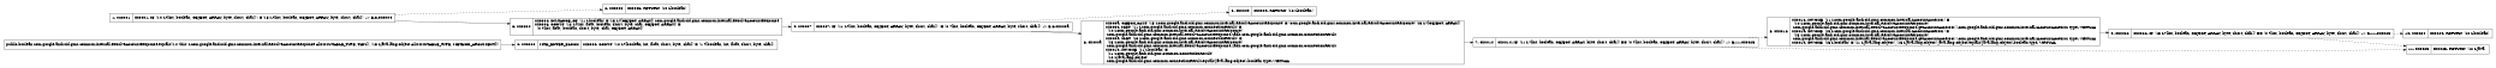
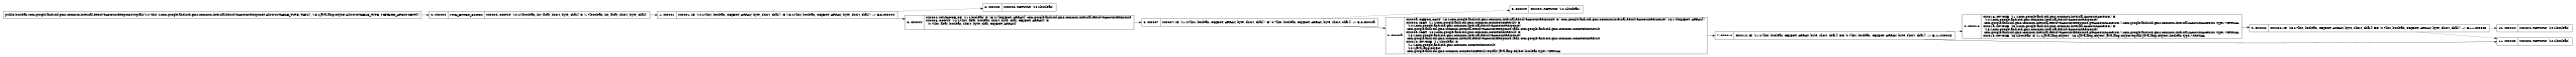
  digraph {
    rankdir=LR
    node [shape=record]
    n1 [label="{0\:\ 0x0000|MTH_ENTER_BLOCK\l|0x0000: CONST  (r0 I:?[boolean, int, float, short, byte, char]) = (1 ?[boolean, int, float, short, byte, char]) \l}"]
    n2 [label="{1\:\ 0x0001|0x0001: IF  (r4 I:?[int, boolean, OBJECT, ARRAY, byte, short, char]) != (r5 I:?[int, boolean, OBJECT, ARRAY, byte, short, char])  \-\> B:3:0x0004 \l}"]
    n3 [label="{2\:\ 0x0003|0x0003: RETURN  (r0 I:boolean) \l}"]
    n4 [label="{3\:\ 0x0004|0x0004: INSTANCE_OF  (r1 I:boolean) = (r5 I:?[OBJECT, ARRAY]) com.google.android.gms.common.internal.ResolveAccountResponse \l0x0006: CONST  (r2 I:?[int, float, boolean, short, byte, char, OBJECT, ARRAY]) = \l  (0 ?[int, float, boolean, short, byte, char, OBJECT, ARRAY])\l \l}"]
    n5 [label="{4\:\ 0x0007|0x0007: IF  (r1 I:?[int, boolean, OBJECT, ARRAY, byte, short, char]) != (0 ?[int, boolean, OBJECT, ARRAY, byte, short, char])  \-\> B:6:0x000a \l}"]
    n6 [label="{5\:\ 0x0009|0x0009: RETURN  (r2 I:boolean) \l}"]
    n7 [label="{6\:\ 0x000a|0x000a: CHECK_CAST  (r5 I:com.google.android.gms.common.internal.ResolveAccountResponse) = (com.google.android.gms.common.internal.ResolveAccountResponse) (r5 I:?[OBJECT, ARRAY]) \l0x000c: IGET  (r1 I:com.google.android.gms.common.ConnectionResult) = \l  (r4 I:com.google.android.gms.common.internal.ResolveAccountResponse)\l com.google.android.gms.common.internal.ResolveAccountResponse.zadh com.google.android.gms.common.ConnectionResult \l0x000e: IGET  (r3 I:com.google.android.gms.common.ConnectionResult) = \l  (r5 I:com.google.android.gms.common.internal.ResolveAccountResponse)\l com.google.android.gms.common.internal.ResolveAccountResponse.zadh com.google.android.gms.common.ConnectionResult \l0x0010: INVOKE  (r1 I:boolean) = \l  (r1 I:com.google.android.gms.common.ConnectionResult)\l  (r0 I:java.lang.Object)\l com.google.android.gms.common.ConnectionResult.equals(java.lang.Object):boolean type: VIRTUAL \l}"]
    n8 [label="{7\:\ 0x0014|0x0014: IF  (r1 I:?[int, boolean, OBJECT, ARRAY, byte, short, char]) == (0 ?[int, boolean, OBJECT, ARRAY, byte, short, char])  \-\> B:11:0x0025 \l}"]
    n9 [label="{8\:\ 0x0016|0x0016: INVOKE  (r1 I:com.google.android.gms.common.internal.IAccountAccessor) = \l  (r4 I:com.google.android.gms.common.internal.ResolveAccountResponse)\l com.google.android.gms.common.internal.ResolveAccountResponse.getAccountAccessor():com.google.android.gms.common.internal.IAccountAccessor type: VIRTUAL \l0x001a: INVOKE  (r5 I:com.google.android.gms.common.internal.IAccountAccessor) = \l  (r5 I:com.google.android.gms.common.internal.ResolveAccountResponse)\l com.google.android.gms.common.internal.ResolveAccountResponse.getAccountAccessor():com.google.android.gms.common.internal.IAccountAccessor type: VIRTUAL \l0x001e: INVOKE  (r5 I:boolean) = (r1 I:java.lang.Object), (r5 I:java.lang.Object) java.lang.Object.equals(java.lang.Object):boolean type: VIRTUAL \l}"]
-   n10 [label="{11\:\ 0x0025|0x0025: RETURN  (r2 I:java) \l}"]
+   n10 [label="{11\:\ 0x0025|0x0025: RETURN  (r2 I:boolean) \l}"]
    n11 [label="{9\:\ 0x0022|0x0022: IF  (r5 I:?[int, boolean, OBJECT, ARRAY, byte, short, char]) == (0 ?[int, boolean, OBJECT, ARRAY, byte, short, char])  \-\> B:11:0x0025 \l}"]
    n12 [label="{10\:\ 0x0024|0x0024: RETURN  (r0 I:boolean) \l}"]
    n13 [label="{public boolean com.google.android.gms.common.internal.ResolveAccountResponse.equals((r4 'this' I:com.google.android.gms.common.internal.ResolveAccountResponse A[IMMUTABLE_TYPE, THIS]), (r5 I:java.lang.Object A[IMMUTABLE_TYPE, METHOD_ARGUMENT])) }"]
+   n1 -> n2
    n2 -> n3 [style=dashed]
    n2 -> n4
    n4 -> n5
    n5 -> n6 [style=dashed]
    n5 -> n7
    n7 -> n8
    n8 -> n9 [style=dashed]
-   n8 -> n10 [style=dashed]
+   n8 -> n10
    n9 -> n11
    n11 -> n10 [style=dashed]
    n11 -> n12 [style=dashed]
    n13 -> n1
  }
